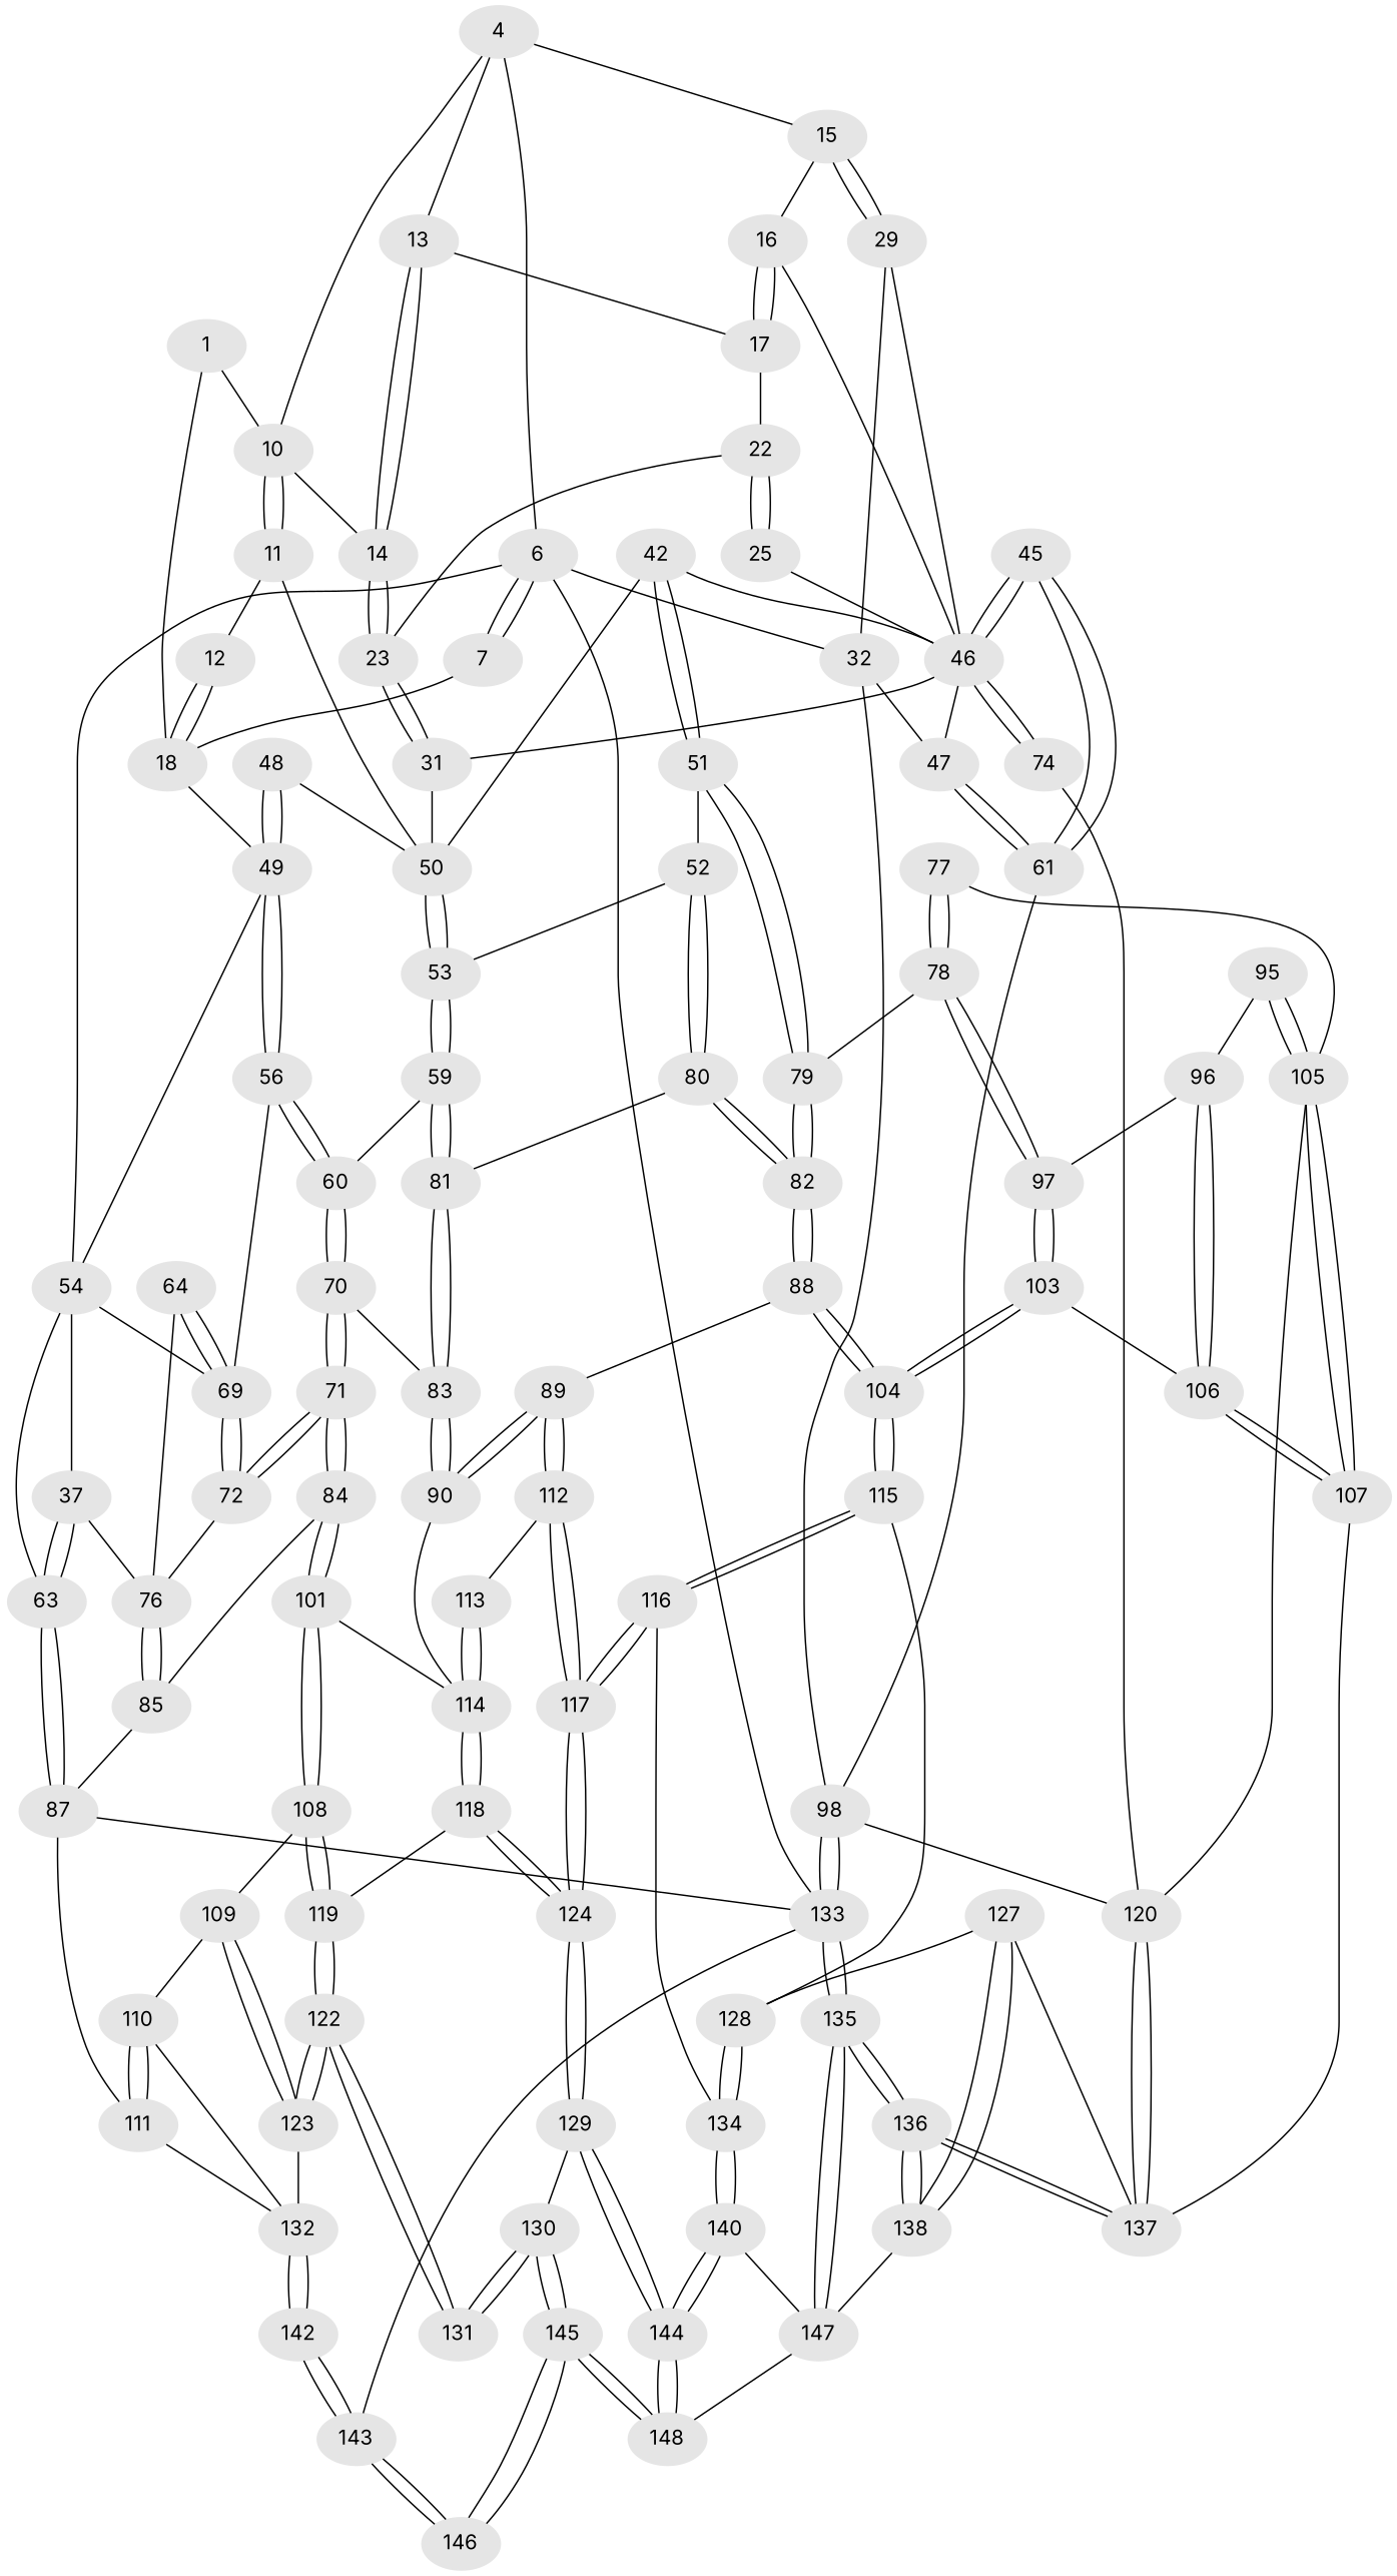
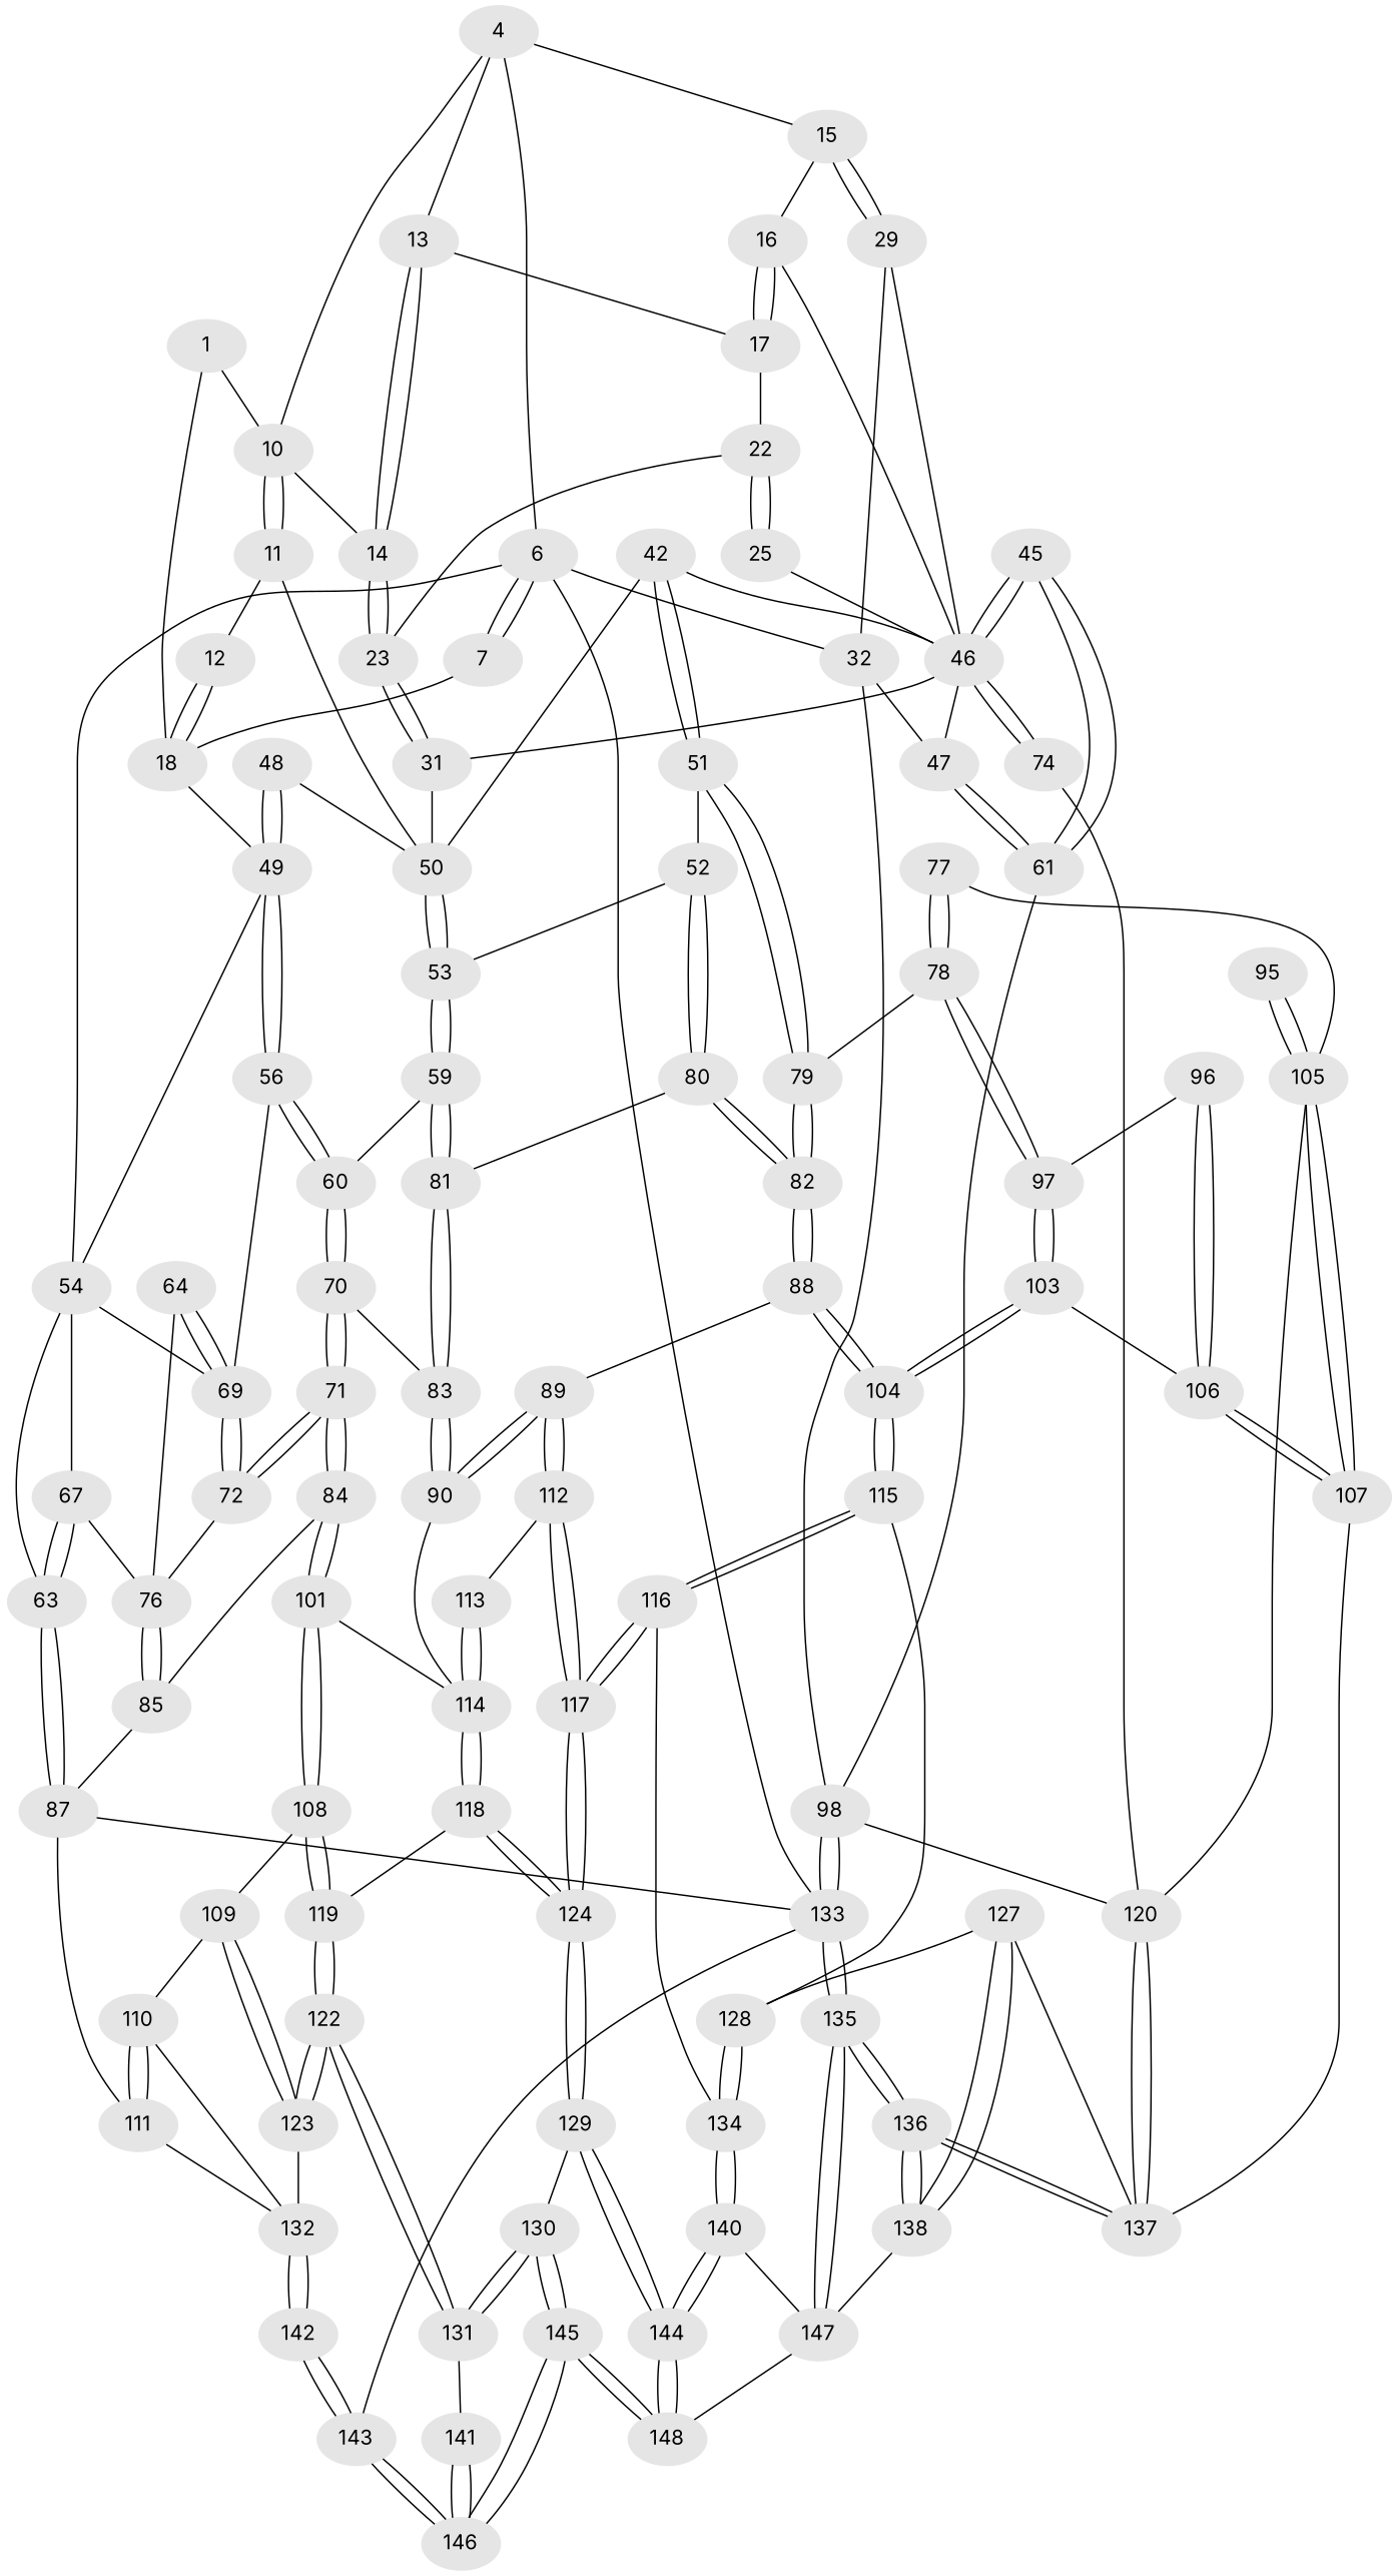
  graph {
    fontname=Inter
    node [color=gray90 fontname=Inter style=filled]
    edge [fontname=Inter]
    10 [super="+2"]
    1
    18 [super="+9+8"]
    11
    14
    49 [super="+36+35"]
    4 [super="+3"]
    6 [super="+5"]
    13
    15
    7
    n12 [label=32 super="+29"]
    54 [super="+37+38"]
    133 [super="+102"]
    17
    16
    n17 [label=29]
    47
    98 [super="+63"]
-   67 [super="+66+55" label=37]
+   67 [super="+66+55"]
    n21 [label=63 super="+39+40"]
    69 [super="+57+58"]
    135
    143
    12
    50 [super="+43+33"]
    23
    53
    22
    31
    46 [super="+41+28+44"]
    74
    25
    56
    61
    120 [super="+92+91+73"]
    42
    51
    52
    79
    45
    48 [super="+34"]
    60
    59
    80
    82
    81
    76 [super="+75"]
    87 [super="+86"]
    72
    70
    83
    71
    64
    85
    111
    84
    90
    101
    77
    78
    105 [super="+94"]
    137 [super="+126+121"]
    97
    107
    103
    88
    89
    104
    114 [super="+100+99"]
    108
    132 [super="+125"]
    112
    115
    113
    117
    118
    95
    96
    106
    109
    119
    116
    128
    110
    123
    122
    142
    124
    134
    140
    129
    131
+   141
    130
    144
    127
    138
    147 [super="+139"]
    145
    148
    146
    136
    10 -- 11
    10 -- 11
    10 -- 14
    1 -- 10
    1 -- 18
    18 -- 49
    11 -- 12
    11 -- 50
    14 -- 23
    14 -- 23
    49 -- 54 [weight=2]
    49 -- 56
    49 -- 56
    4 -- 10
    4 -- 6
    4 -- 13
    4 -- 15
    6 -- 7
    6 -- 7
    6 -- n12
    6 -- 54
    6 -- 133 [weight=2]
    13 -- 14
    13 -- 14
    13 -- 17
    15 -- 16
    15 -- n17
    15 -- n17
    7 -- 18
    n12 -- 47
    n12 -- 98
    54 -- 67
    54 -- n21 [weight=2]
    54 -- 69
    133 -- 135
    133 -- 135
    133 -- 143
    17 -- 22
    16 -- 17
    16 -- 17
    16 -- 46
    n17 -- n12
    n17 -- 46
    47 -- 61
    47 -- 61
    98 -- 133
    98 -- 133
    98 -- 120 [weight=2]
    67 -- n21 [weight=2]
    67 -- n21
    67 -- 76 [weight=2]
    n21 -- 87
    n21 -- 87
    69 -- 72
    69 -- 72
    135 -- 147
    135 -- 147
    135 -- 136
    135 -- 136
    143 -- 146
    143 -- 146
    12 -- 18 [weight=2]
    12 -- 18
    50 -- 53
    50 -- 53
    23 -- 31
    23 -- 31
    53 -- 59
    53 -- 59
    22 -- 23
    22 -- 25
    22 -- 25
    31 -- 50
    46 -- 47
    46 -- 31
    46 -- 74
    46 -- 74
    74 -- 120
    25 -- 46
    56 -- 69
    56 -- 60
    56 -- 60
    61 -- 98
    120 -- 137 [weight=2]
    120 -- 137
    42 -- 50
    42 -- 46
    42 -- 51
    42 -- 51
    51 -- 52
    51 -- 79
    51 -- 79
    52 -- 53
    52 -- 80
    52 -- 80
    79 -- 82
    79 -- 82
    45 -- 46 [weight=2]
    45 -- 46
    45 -- 61
    45 -- 61
    48 -- 49 [weight=2]
    48 -- 49
    48 -- 50 [weight=2]
    60 -- 70
    60 -- 70
    59 -- 60
    59 -- 81
    59 -- 81
    80 -- 82
    80 -- 82
    80 -- 81
    82 -- 88
    82 -- 88
    81 -- 83
    81 -- 83
    76 -- 85
    76 -- 85
    87 -- 133
    87 -- 111
    72 -- 76
    70 -- 83
    70 -- 71
    70 -- 71
    83 -- 90
    83 -- 90
    71 -- 72
    71 -- 72
    71 -- 84
    71 -- 84
    64 -- 69 [weight=2]
    64 -- 69
    64 -- 76
    85 -- 87
    111 -- 132
    84 -- 85
    84 -- 101
    84 -- 101
    90 -- 114
    101 -- 114
    101 -- 108
    101 -- 108
    77 -- 78
    77 -- 78
    77 -- 105
    78 -- 79
    78 -- 97
    78 -- 97
    105 -- 120
    105 -- 107
    105 -- 107
    97 -- 103
    97 -- 103
    107 -- 137
    103 -- 104
    103 -- 104
    103 -- 106
    88 -- 89
    88 -- 104
    88 -- 104
    89 -- 90
    89 -- 90
    89 -- 112
    89 -- 112
    104 -- 115
    104 -- 115
    114 -- 118
    114 -- 118
    108 -- 109
    108 -- 119
    108 -- 119
    132 -- 142
    132 -- 142
    112 -- 113
    112 -- 117
    112 -- 117
    115 -- 116
    115 -- 116
    115 -- 128
    113 -- 114 [weight=2]
    113 -- 114
    117 -- 124
    117 -- 124
    118 -- 119
    118 -- 124
    118 -- 124
    95 -- 105 [weight=2]
    95 -- 105
-   95 -- 96
    96 -- 97
    96 -- 106
    96 -- 106
    106 -- 107
    106 -- 107
    109 -- 110
    109 -- 123
    109 -- 123
    119 -- 122
    119 -- 122
    116 -- 117
    116 -- 117
    116 -- 134
    128 -- 134
    128 -- 134
    110 -- 111
    110 -- 111
    110 -- 132
    123 -- 132
    122 -- 123
    122 -- 123
    122 -- 131
    122 -- 131
    142 -- 143
    142 -- 143
    124 -- 129
    124 -- 129
    134 -- 140
    134 -- 140
    140 -- 144
    140 -- 144
    140 -- 147
    129 -- 130
    129 -- 144
    129 -- 144
+   131 -- 141
+   141 -- 146
+   141 -- 146
    130 -- 131
    130 -- 131
    130 -- 145
    130 -- 145
    144 -- 148
    144 -- 148
    127 -- 137
    127 -- 128
    127 -- 138
    127 -- 138
    138 -- 147
    147 -- 148
    145 -- 148
    145 -- 148
    145 -- 146
    145 -- 146
    136 -- 137
    136 -- 137
    136 -- 138
    136 -- 138
  }
